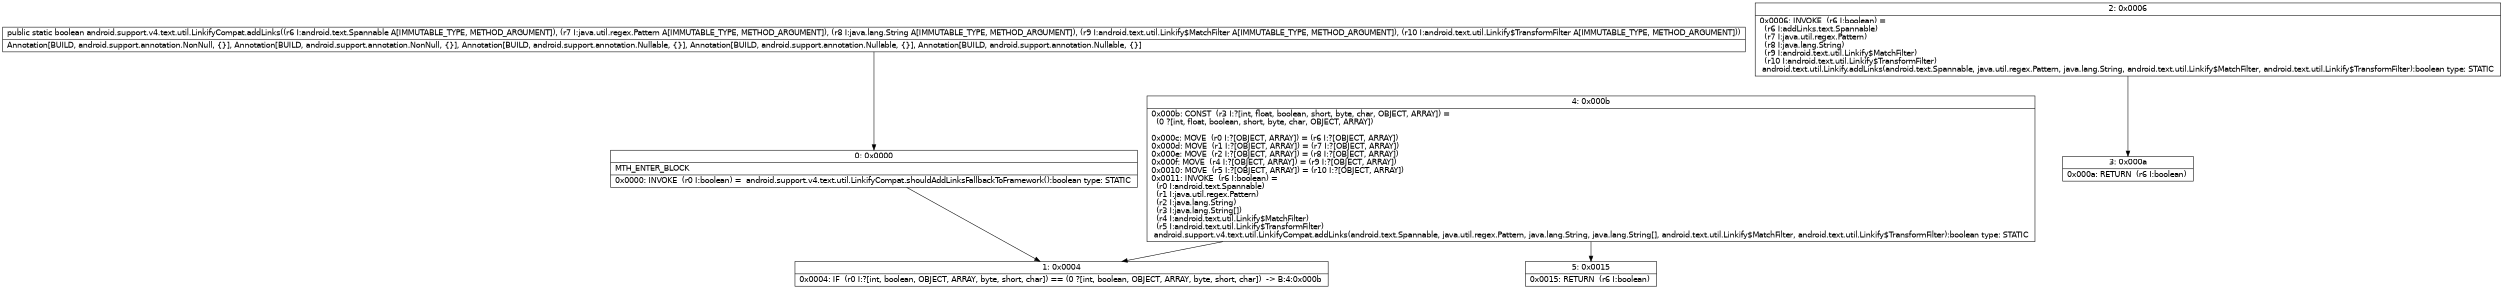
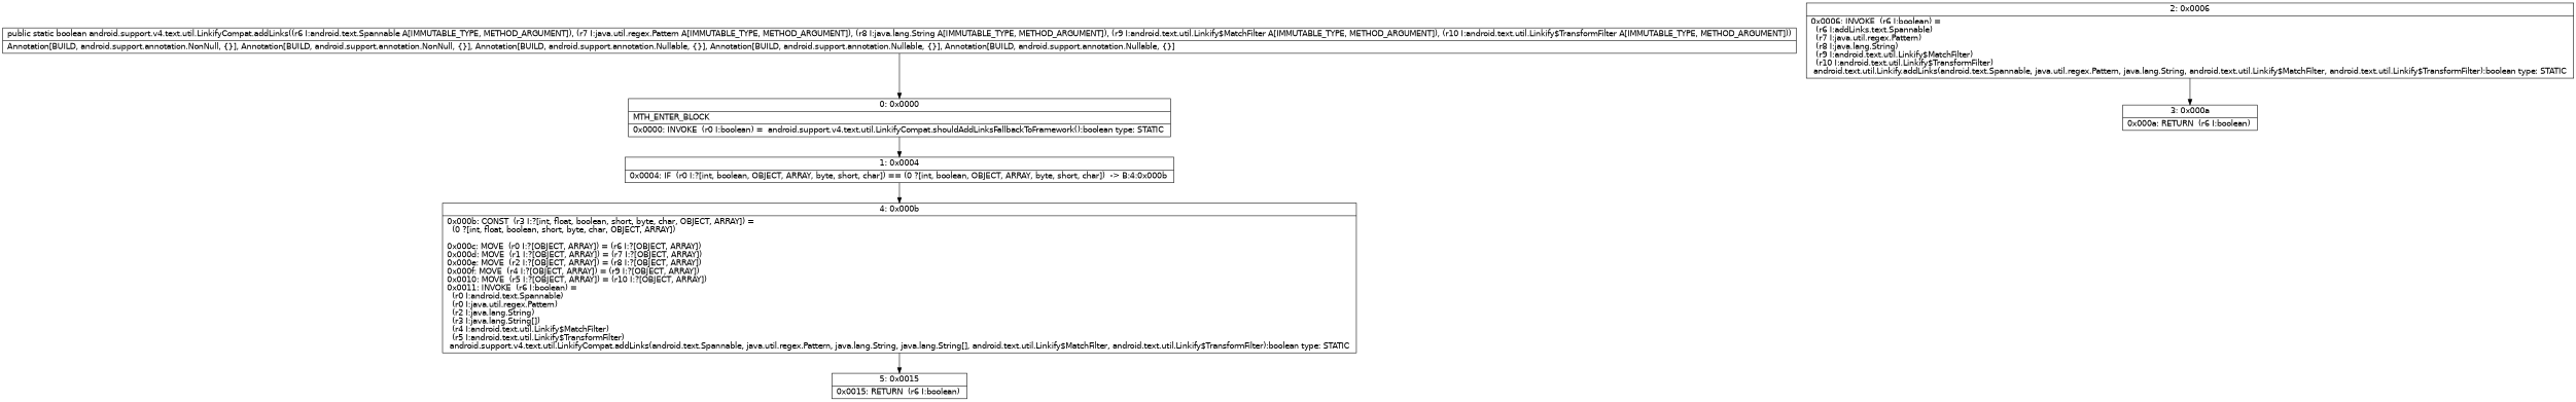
  digraph {
    fontname="DejaVu Sans"
    node [fontname="DejaVu Sans" shape=record]
    edge [fontname="DejaVu Sans"]
    n1 [label="{0\:\ 0x0000|MTH_ENTER_BLOCK\l|0x0000: INVOKE  (r0 I:boolean) =  android.support.v4.text.util.LinkifyCompat.shouldAddLinksFallbackToFramework():boolean type: STATIC \l}"]
    n2 [label="{1\:\ 0x0004|0x0004: IF  (r0 I:?[int, boolean, OBJECT, ARRAY, byte, short, char]) == (0 ?[int, boolean, OBJECT, ARRAY, byte, short, char])  \-\> B:4:0x000b \l}"]
-   n3 [label="{4\:\ 0x000b|0x000b: CONST  (r3 I:?[int, float, boolean, short, byte, char, OBJECT, ARRAY]) = \l  (0 ?[int, float, boolean, short, byte, char, OBJECT, ARRAY])\l \l0x000c: MOVE  (r0 I:?[OBJECT, ARRAY]) = (r6 I:?[OBJECT, ARRAY]) \l0x000d: MOVE  (r1 I:?[OBJECT, ARRAY]) = (r7 I:?[OBJECT, ARRAY]) \l0x000e: MOVE  (r2 I:?[OBJECT, ARRAY]) = (r8 I:?[OBJECT, ARRAY]) \l0x000f: MOVE  (r4 I:?[OBJECT, ARRAY]) = (r9 I:?[OBJECT, ARRAY]) \l0x0010: MOVE  (r5 I:?[OBJECT, ARRAY]) = (r10 I:?[OBJECT, ARRAY]) \l0x0011: INVOKE  (r6 I:boolean) = \l  (r0 I:android.text.Spannable)\l  (r1 I:java.util.regex.Pattern)\l  (r2 I:java.lang.String)\l  (r3 I:java.lang.String[])\l  (r4 I:android.text.util.Linkify$MatchFilter)\l  (r5 I:android.text.util.Linkify$TransformFilter)\l android.support.v4.text.util.LinkifyCompat.addLinks(android.text.Spannable, java.util.regex.Pattern, java.lang.String, java.lang.String[], android.text.util.Linkify$MatchFilter, android.text.util.Linkify$TransformFilter):boolean type: STATIC \l}"]
+   n3 [label="{4\:\ 0x000b|0x000b: CONST  (r3 I:?[int, float, boolean, short, byte, char, OBJECT, ARRAY]) = \l  (0 ?[int, float, boolean, short, byte, char, OBJECT, ARRAY])\l \l0x000c: MOVE  (r0 I:?[OBJECT, ARRAY]) = (r6 I:?[OBJECT, ARRAY]) \l0x000d: MOVE  (r1 I:?[OBJECT, ARRAY]) = (r7 I:?[OBJECT, ARRAY]) \l0x000e: MOVE  (r2 I:?[OBJECT, ARRAY]) = (r8 I:?[OBJECT, ARRAY]) \l0x000f: MOVE  (r4 I:?[OBJECT, ARRAY]) = (r9 I:?[OBJECT, ARRAY]) \l0x0010: MOVE  (r5 I:?[OBJECT, ARRAY]) = (r10 I:?[OBJECT, ARRAY]) \l0x0011: INVOKE  (r6 I:boolean) = \l  (r0 I:android.text.Spannable)\l  (r0 I:java.util.regex.Pattern)\l  (r2 I:java.lang.String)\l  (r3 I:java.lang.String[])\l  (r4 I:android.text.util.Linkify$MatchFilter)\l  (r5 I:android.text.util.Linkify$TransformFilter)\l android.support.v4.text.util.LinkifyCompat.addLinks(android.text.Spannable, java.util.regex.Pattern, java.lang.String, java.lang.String[], android.text.util.Linkify$MatchFilter, android.text.util.Linkify$TransformFilter):boolean type: STATIC \l}"]
    n4 [label="{2\:\ 0x0006|0x0006: INVOKE  (r6 I:boolean) = \l  (r6 I:addLinks.text.Spannable)\l  (r7 I:java.util.regex.Pattern)\l  (r8 I:java.lang.String)\l  (r9 I:android.text.util.Linkify$MatchFilter)\l  (r10 I:android.text.util.Linkify$TransformFilter)\l android.text.util.Linkify.addLinks(android.text.Spannable, java.util.regex.Pattern, java.lang.String, android.text.util.Linkify$MatchFilter, android.text.util.Linkify$TransformFilter):boolean type: STATIC \l}"]
    n5 [label="{3\:\ 0x000a|0x000a: RETURN  (r6 I:boolean) \l}"]
    n6 [label="{5\:\ 0x0015|0x0015: RETURN  (r6 I:boolean) \l}"]
    n7 [label="{public static boolean android.support.v4.text.util.LinkifyCompat.addLinks((r6 I:android.text.Spannable A[IMMUTABLE_TYPE, METHOD_ARGUMENT]), (r7 I:java.util.regex.Pattern A[IMMUTABLE_TYPE, METHOD_ARGUMENT]), (r8 I:java.lang.String A[IMMUTABLE_TYPE, METHOD_ARGUMENT]), (r9 I:android.text.util.Linkify$MatchFilter A[IMMUTABLE_TYPE, METHOD_ARGUMENT]), (r10 I:android.text.util.Linkify$TransformFilter A[IMMUTABLE_TYPE, METHOD_ARGUMENT]))  | Annotation[BUILD, android.support.annotation.NonNull, \{\}], Annotation[BUILD, android.support.annotation.NonNull, \{\}], Annotation[BUILD, android.support.annotation.Nullable, \{\}], Annotation[BUILD, android.support.annotation.Nullable, \{\}], Annotation[BUILD, android.support.annotation.Nullable, \{\}]\l}"]
    n1 -> n2
-   n3 -> n2
+   n2 -> n3
    n3 -> n6
    n4 -> n5
    n7 -> n1
  }
